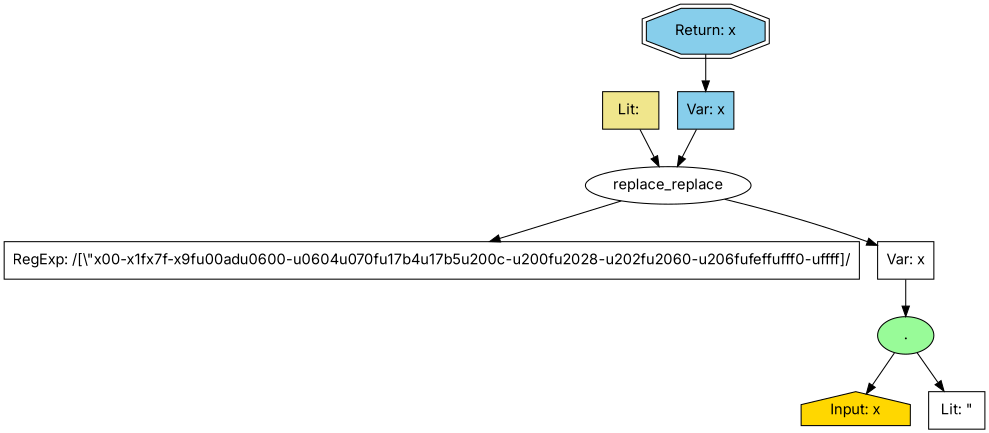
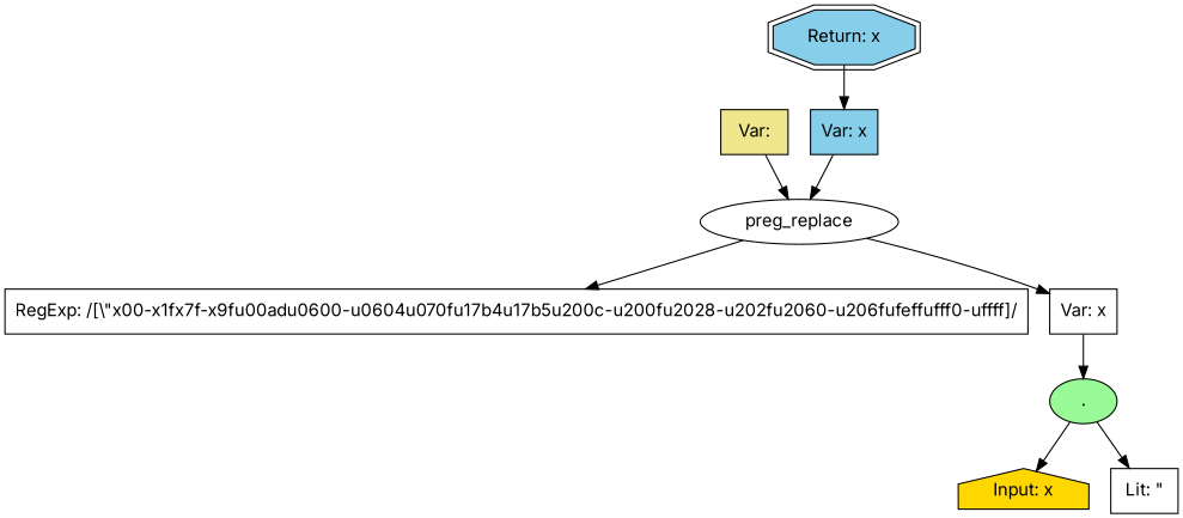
  digraph {
    fontname=Inter
    node [fillcolor=white fontname=Inter shape=box style=filled]
    edge [fontname=Inter]
    n1 [fillcolor=gold label="Input: x" shape=house]
    n2 [fillcolor=palegreen label="." shape=ellipse]
    n3 [label="Lit: \""]
-   n4 [label=replace_replace shape=ellipse]
+   n4 [label=preg_replace shape=ellipse]
    n5 [label="RegExp: /[\\\"\x00-\x1f\x7f-\x9f\u00ad\u0600-\u0604\u070f\u17b4\u17b5\u200c-\u200f\u2028-\u202f\u2060-\u206f\ufeff\ufff0-\uffff]/"]
    n6 [label="Var: x"]
-   n7 [fillcolor=khaki label="Lit: "]
+   n7 [fillcolor=khaki label="Var:"]
    n8 [fillcolor=skyblue label="Var: x"]
    n9 [fillcolor=skyblue label="Return: x" shape=doubleoctagon]
    n2 -> n1
    n2 -> n3
    n4 -> n5
    n4 -> n6
    n6 -> n2
    n7 -> n4
    n8 -> n4
    n9 -> n8
  }
